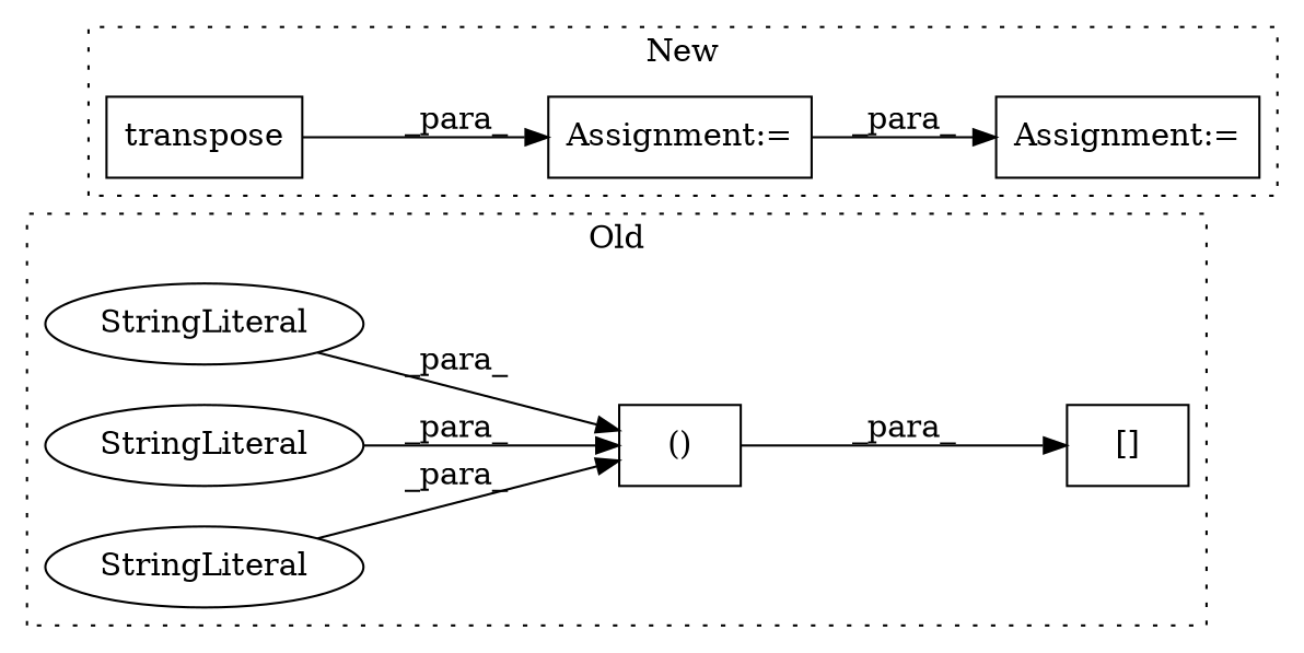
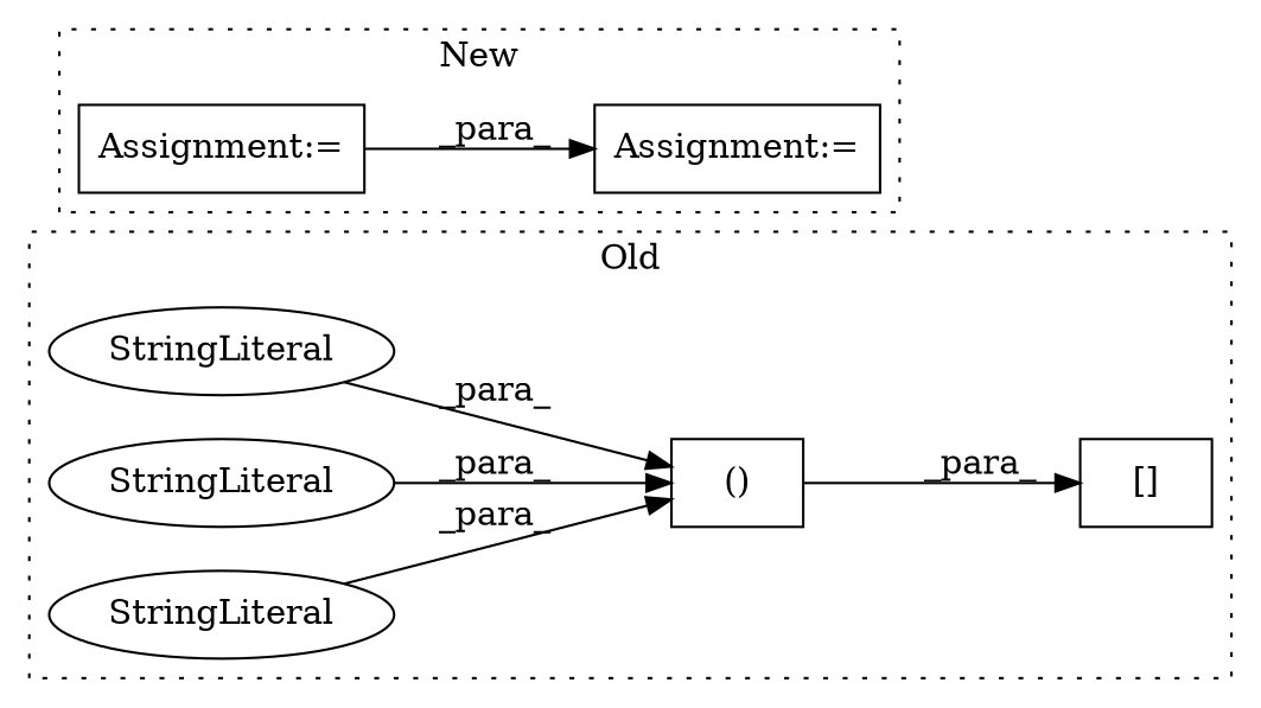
  digraph {
    rankdir=LR
    node [a=45 l=16 s=2540 shape=box]
    n1 [a=106 l=90 label="()"]
    n2 [a=2 l="13,2" label="[]" s="2527,2630"]
    n3 [label=StringLiteral s=2585 shape=ellipse]
    n4 [label=StringLiteral s=2614 shape=ellipse]
    n5 [label=StringLiteral shape=ellipse]
-   n6 [a=32 l="10,1" label=transpose s="2699,2712"]
    n7 [a=7 l=2 label="Assignment:=" s=2756]
    n8 [a=7 l=1 label="Assignment:=" s=2577]
    subgraph cluster_1 {
      label=Old
      style=dotted
      n1
      n2
      n3
      n4
      n5
    }
    subgraph cluster_2 {
      label=New
      style=dotted
-     n6
      n7
      n8
    }
    n1 -> n2 [label=_para_]
    n3 -> n1 [label=_para_]
    n4 -> n1 [label=_para_]
    n5 -> n1 [label=_para_]
-   n6 -> n8 [label=_para_]
    n8 -> n7 [label=_para_]
  }
